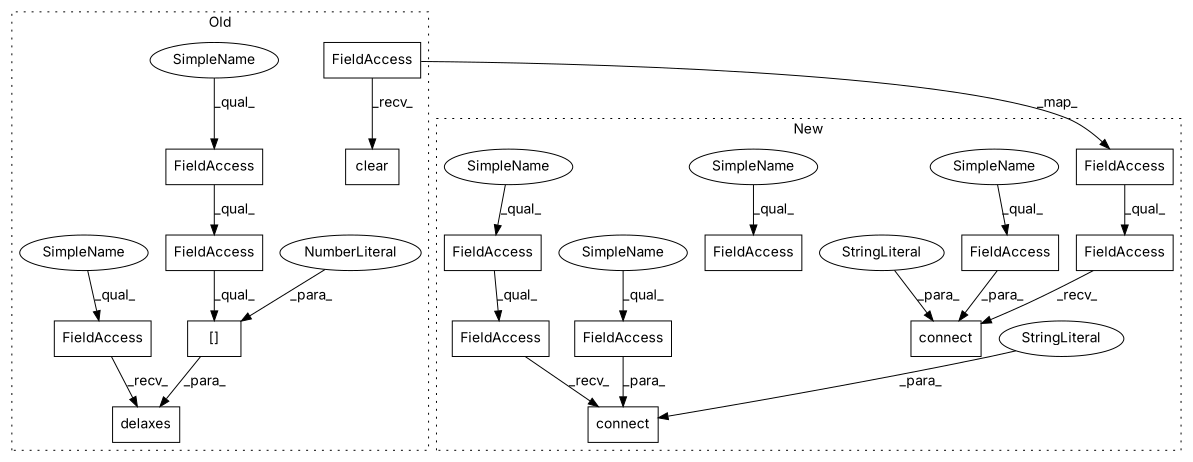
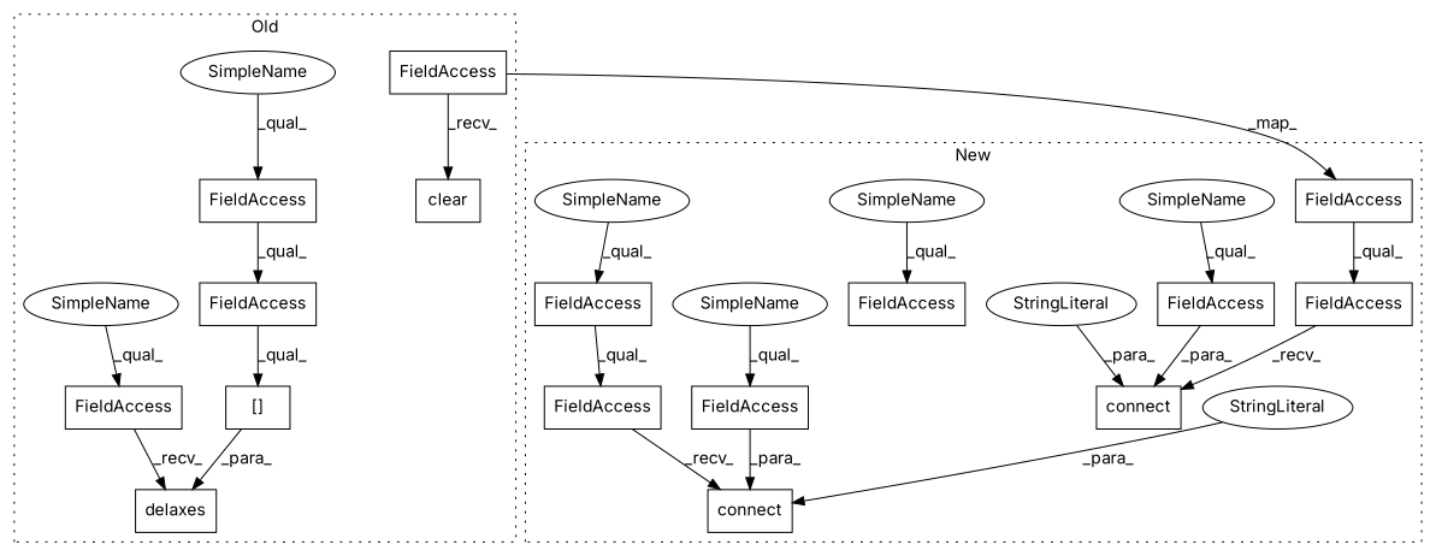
  digraph {
    fontname=Inter
    node [a=22 l=4 s=23205 shape=box fontname=Inter]
    edge [fontname=Inter]
    n1 [a=2 l="17,1" label="[]" s="23205,23223"]
    n2 [l=16 label=FieldAccess]
    n3 [l=11 label=FieldAccess]
-   n4 [a=34 l=1 label=NumberLiteral s=23222 shape=ellipse]
    n5 [l=11 label=FieldAccess s=23185]
    n6 [a=32 l="8,1" label=delaxes s="23197,23224"]
    n7 [l=9 label=FieldAccess s=22771]
    n8 [a=32 l=7 label=clear s=22781]
    n9 [a=42 label=SimpleName shape=ellipse]
    n10 [a=42 label=SimpleName s=23185 shape=ellipse]
    n11 [a=32 l="8,1" label=connect s="32148,32182"]
    n12 [l=19 label=FieldAccess s=32128]
    n13 [l=11 label=FieldAccess s=32171]
    n14 [l=9 label=FieldAccess s=32128]
    n15 [l=11 label=FieldAccess s=32234]
    n16 [l=9 label=FieldAccess s=32318]
    n17 [a=45 l=14 label=StringLiteral s=32156 shape=ellipse]
    n18 [a=32 l="8,1" label=connect s="32211,32245"]
    n19 [l=19 label=FieldAccess s=32191]
    n20 [a=45 l=14 label=StringLiteral s=32219 shape=ellipse]
    n21 [l=9 label=FieldAccess s=32191]
    n22 [a=42 label=SimpleName s=32171 shape=ellipse]
    n23 [a=42 label=SimpleName s=32318 shape=ellipse]
    n24 [a=42 label=SimpleName s=32234 shape=ellipse]
    n25 [a=42 label=SimpleName s=32128 shape=ellipse]
    subgraph cluster_1 {
      label=Old
      style=dotted
      n1
      n2
      n3
-     n4
      n5
      n6
      n7
      n8
      n9
      n10
    }
    subgraph cluster_2 {
      label=New
      style=dotted
      n11
      n12
      n13
      n14
      n15
      n16
      n17
      n18
      n19
      n20
      n21
      n22
      n23
      n24
      n25
    }
    n1 -> n6 [label=_para_]
    n2 -> n1 [label=_qual_]
    n3 -> n2 [label=_qual_]
-   n4 -> n1 [label=_para_]
    n5 -> n6 [label=_recv_]
    n7 -> n8 [label=_recv_]
    n7 -> n21 [label=_map_]
    n9 -> n3 [label=_qual_]
    n10 -> n5 [label=_qual_]
    n12 -> n11 [label=_recv_]
    n13 -> n11 [label=_para_]
    n14 -> n12 [label=_qual_]
    n15 -> n18 [label=_para_]
    n17 -> n11 [label=_para_]
    n19 -> n18 [label=_recv_]
    n20 -> n18 [label=_para_]
    n21 -> n19 [label=_qual_]
    n22 -> n13 [label=_qual_]
    n23 -> n16 [label=_qual_]
    n24 -> n15 [label=_qual_]
    n25 -> n14 [label=_qual_]
  }
